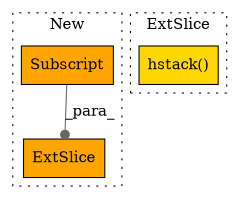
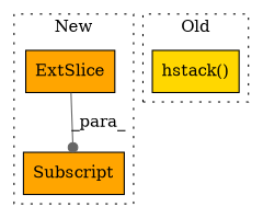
  digraph {
    node [shape=box style=filled fillcolor=orange]
    n1 [a=85 l=12 label=ExtSlice s=14971]
    n2 [a=63 l="19,0" label=Subscript s="14971,0"]
    n3 [a=75 l="10,1" label="hstack()" s="15075,15112" fillcolor=gold]
    subgraph cluster_1 {
      label=New
      style=dotted
      n1
      n2
    }
    subgraph cluster_2 {
-     label=ExtSlice
+     label=Old
      style=dotted
      n3
    }
-   n2 -> n1 [label=_para_ color=gray40 arrowhead=dot]
+   n1 -> n2 [label=_para_ color=gray40 arrowhead=dot]
  }
